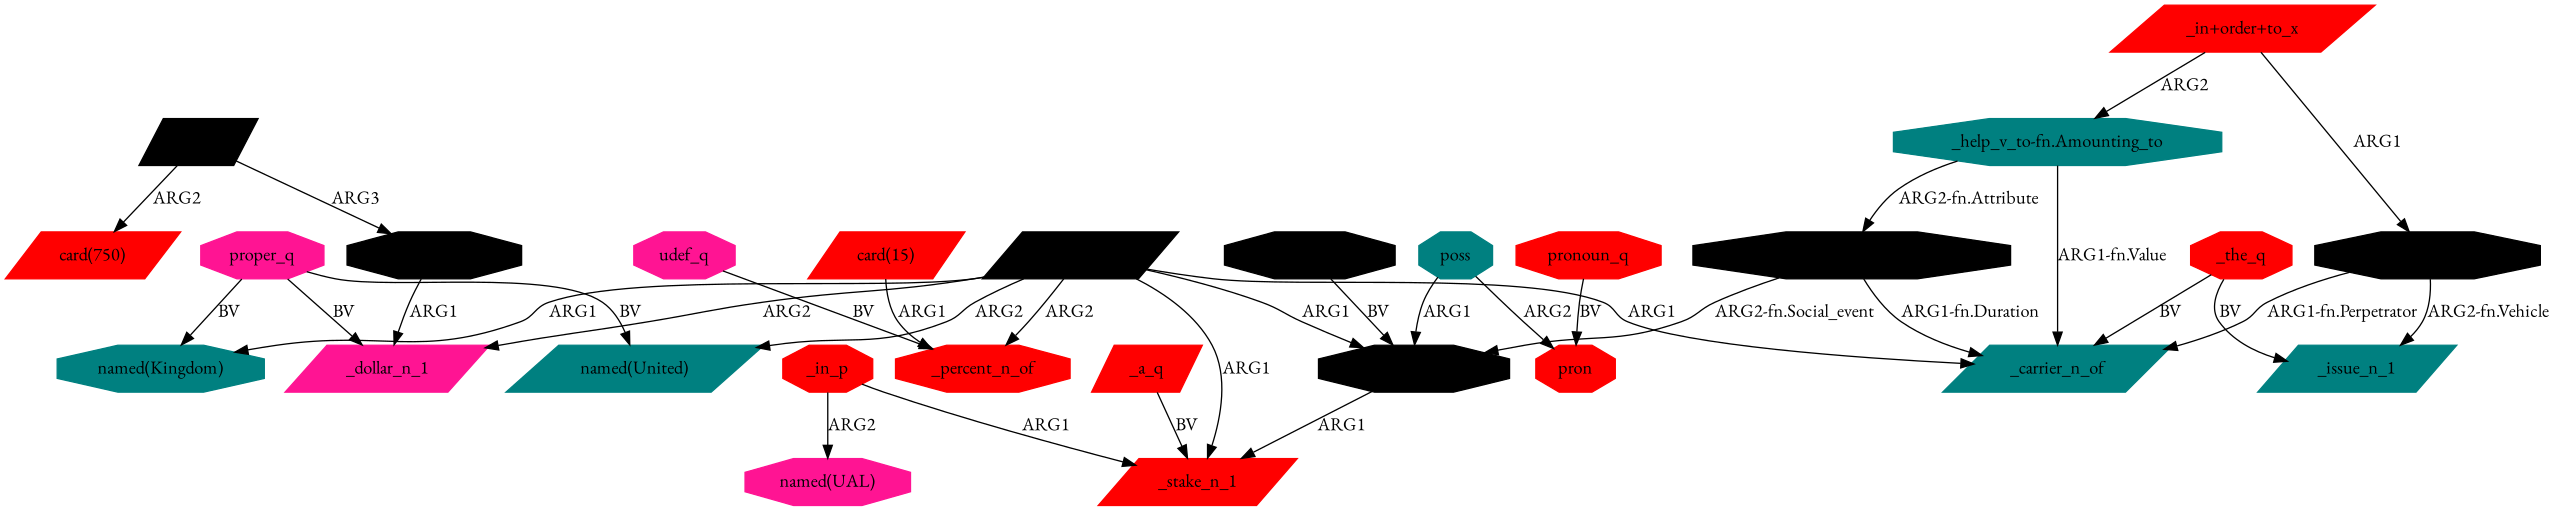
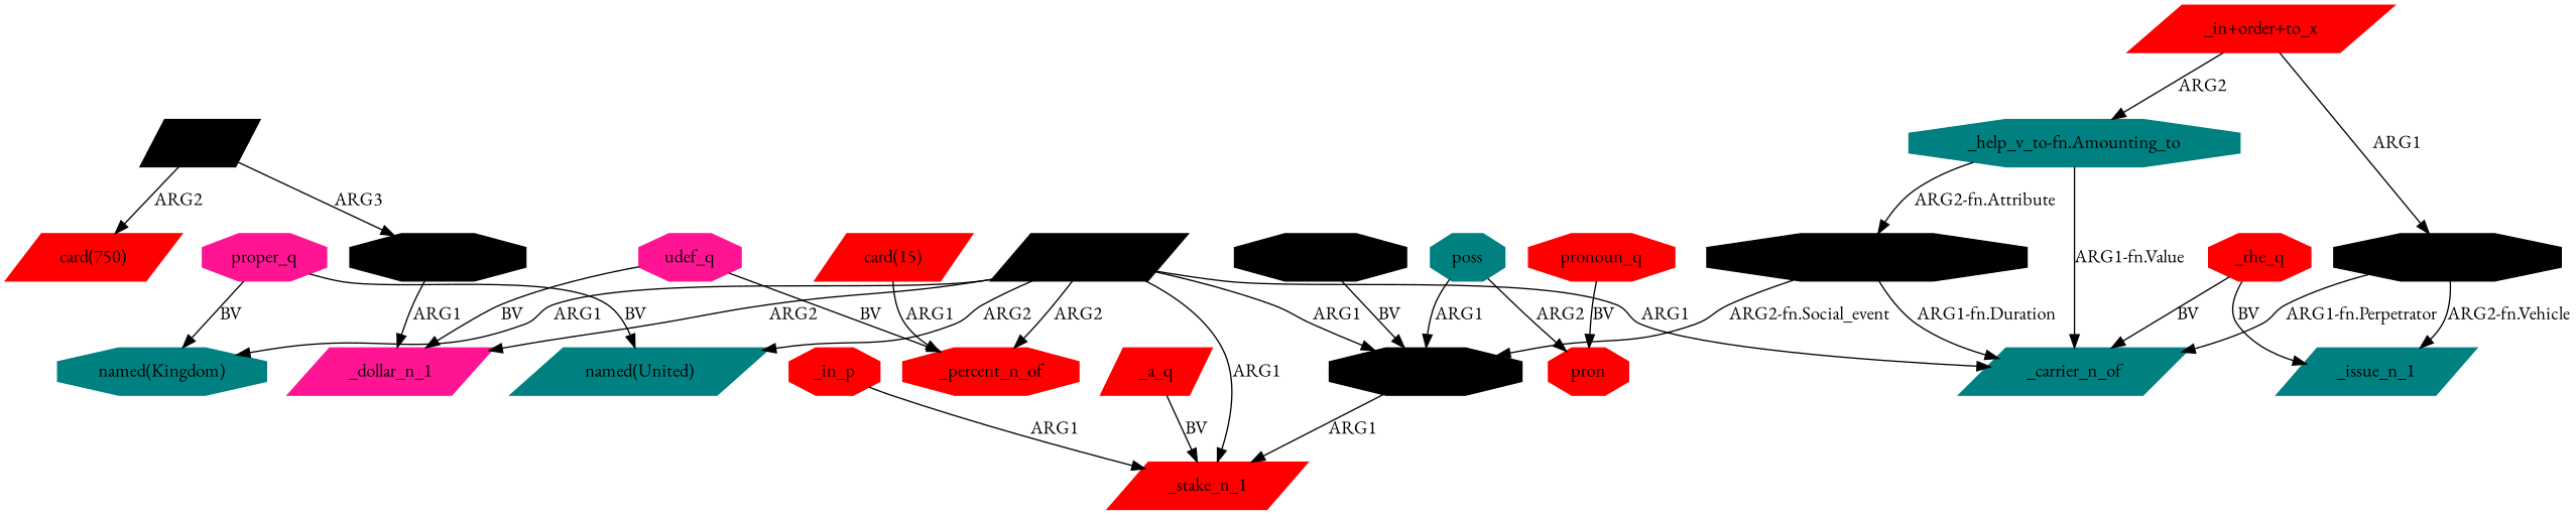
  digraph {
    fontname="EB Garamond"
    node [color=red fontname="EB Garamond" shape=octagon style=filled]
    edge [fontname="EB Garamond"]
    compound [color=black shape=parallelogram]
    "named(Kingdom)" [color=teal]
    _purchase_n_of [color=black]
    "named(United)" [color=teal shape=parallelogram]
    _carrier_n_of [color=teal shape=parallelogram]
    _dollar_n_1 [color=deeppink shape=parallelogram]
    _percent_n_of
    _stake_n_1 [shape=parallelogram]
    poss [color=teal]
    pron
    _in_p
-   "named(UAL)" [color=deeppink]
    "_in+order+to_x" [shape=parallelogram]
    "_help_v_to-fn.Amounting_to" [color=teal]
    "_plan_v_1-fn.Piracy" [color=black]
    "_finance_v_1-fn.Social_event" [color=black]
    _issue_n_1 [color=teal shape=parallelogram]
    times [color=black shape=parallelogram]
    "card(1000000)" [color=black]
    "card(750)" [shape=parallelogram]
    proper_q [color=deeppink]
    pronoun_q
    udef_q [color=deeppink]
    _the_q
    "card(15)" [shape=parallelogram]
    def_explicit_q [color=black]
    _a_q [shape=parallelogram]
    compound -> "named(Kingdom)" [label=ARG1]
    compound -> _purchase_n_of [label=ARG1]
    compound -> "named(United)" [label=ARG2]
    compound -> _carrier_n_of [label=ARG1]
    compound -> _dollar_n_1 [label=ARG2]
    compound -> _percent_n_of [label=ARG2]
    compound -> _stake_n_1 [label=ARG1]
    _purchase_n_of -> _stake_n_1 [label=ARG1]
    poss -> _purchase_n_of [label=ARG1]
    poss -> pron [label=ARG2]
    _in_p -> _stake_n_1 [label=ARG1]
-   _in_p -> "named(UAL)" [label=ARG2]
    "_in+order+to_x" -> "_help_v_to-fn.Amounting_to" [label=ARG2]
    "_in+order+to_x" -> "_plan_v_1-fn.Piracy" [label=ARG1]
    "_help_v_to-fn.Amounting_to" -> _carrier_n_of [label="ARG1-fn.Value"]
    "_help_v_to-fn.Amounting_to" -> "_finance_v_1-fn.Social_event" [label="ARG2-fn.Attribute"]
    "_plan_v_1-fn.Piracy" -> _carrier_n_of [label="ARG1-fn.Perpetrator"]
    "_plan_v_1-fn.Piracy" -> _issue_n_1 [label="ARG2-fn.Vehicle"]
    "_finance_v_1-fn.Social_event" -> _purchase_n_of [label="ARG2-fn.Social_event"]
    "_finance_v_1-fn.Social_event" -> _carrier_n_of [label="ARG1-fn.Duration"]
    times -> "card(1000000)" [label=ARG3]
    times -> "card(750)" [label=ARG2]
    "card(1000000)" -> _dollar_n_1 [label=ARG1]
    proper_q -> "named(Kingdom)" [label=BV]
    proper_q -> "named(United)" [label=BV]
    pronoun_q -> pron [label=BV]
-   proper_q -> _dollar_n_1 [label=BV]
+   udef_q -> _dollar_n_1 [label=BV]
    udef_q -> _percent_n_of [label=BV]
    _the_q -> _carrier_n_of [label=BV]
    _the_q -> _issue_n_1 [label=BV]
    "card(15)" -> _percent_n_of [label=ARG1]
    def_explicit_q -> _purchase_n_of [label=BV]
    _a_q -> _stake_n_1 [label=BV]
  }
